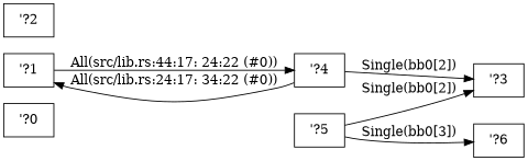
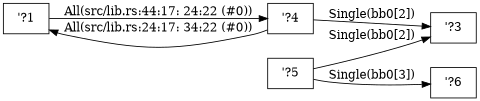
  digraph {
    rankdir=LR
    node [shape=box]
-   n1 [label="\'?0"]
    n2 [label="\'?1"]
    n3 [label="\'?4"]
    n4 [label="\'?3"]
-   n5 [label="\'?2"]
    n6 [label="\'?5"]
    n7 [label="\'?6"]
    n2 -> n3 [label="All(src/lib.rs:44:17: 24:22 (#0))"]
    n3 -> n2 [label="All(src/lib.rs:24:17: 34:22 (#0))"]
    n3 -> n4 [label="Single(bb0[2])"]
    n6 -> n4 [label="Single(bb0[2])"]
    n6 -> n7 [label="Single(bb0[3])"]
  }
